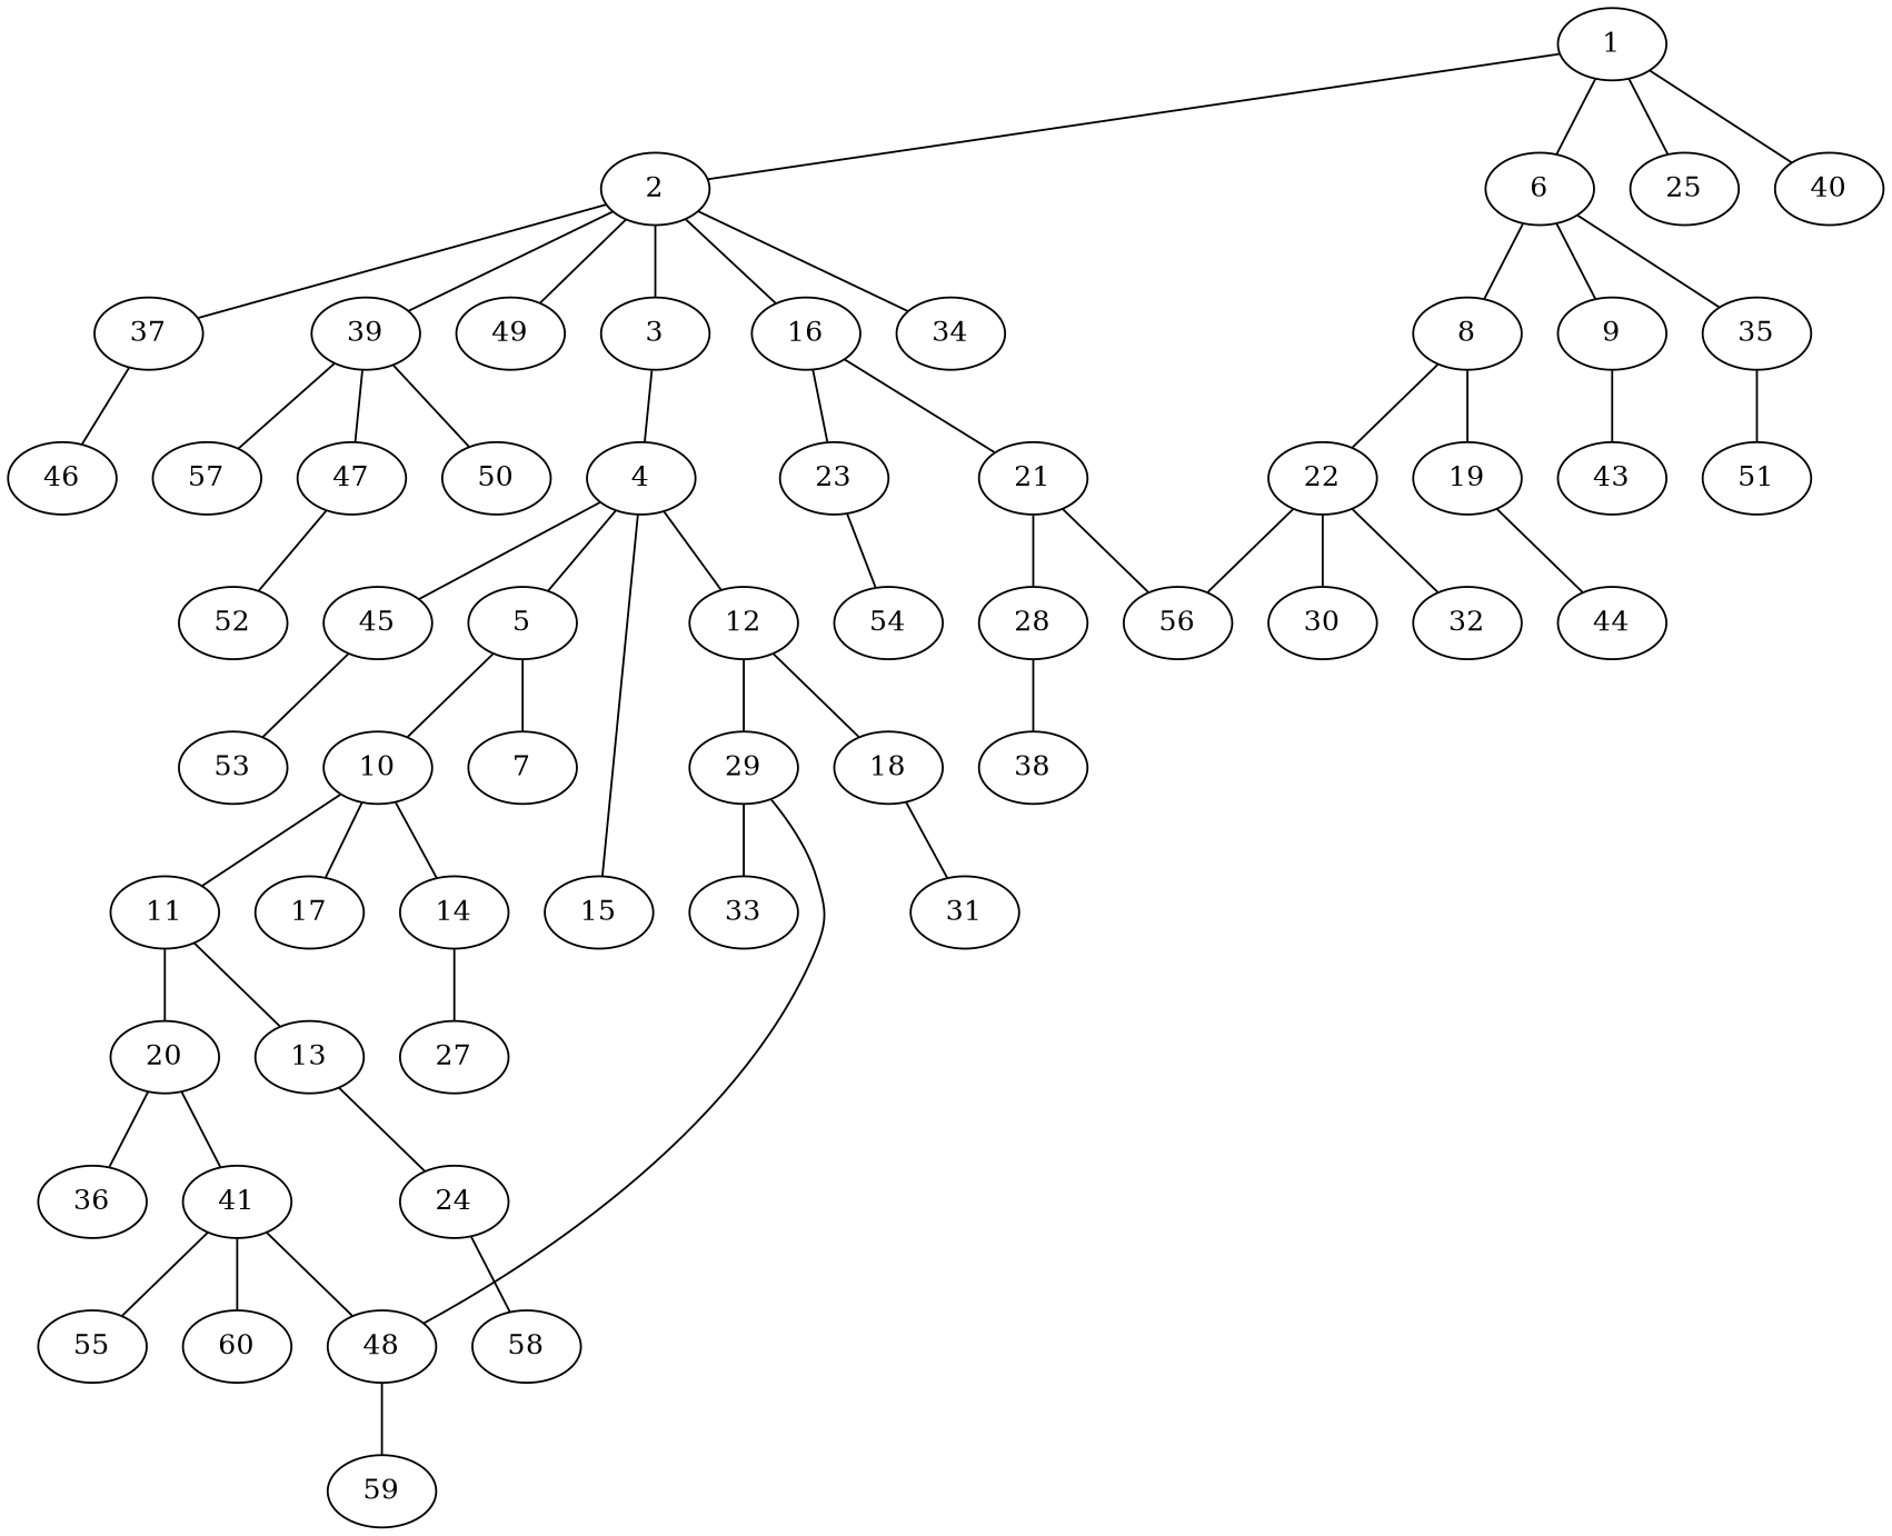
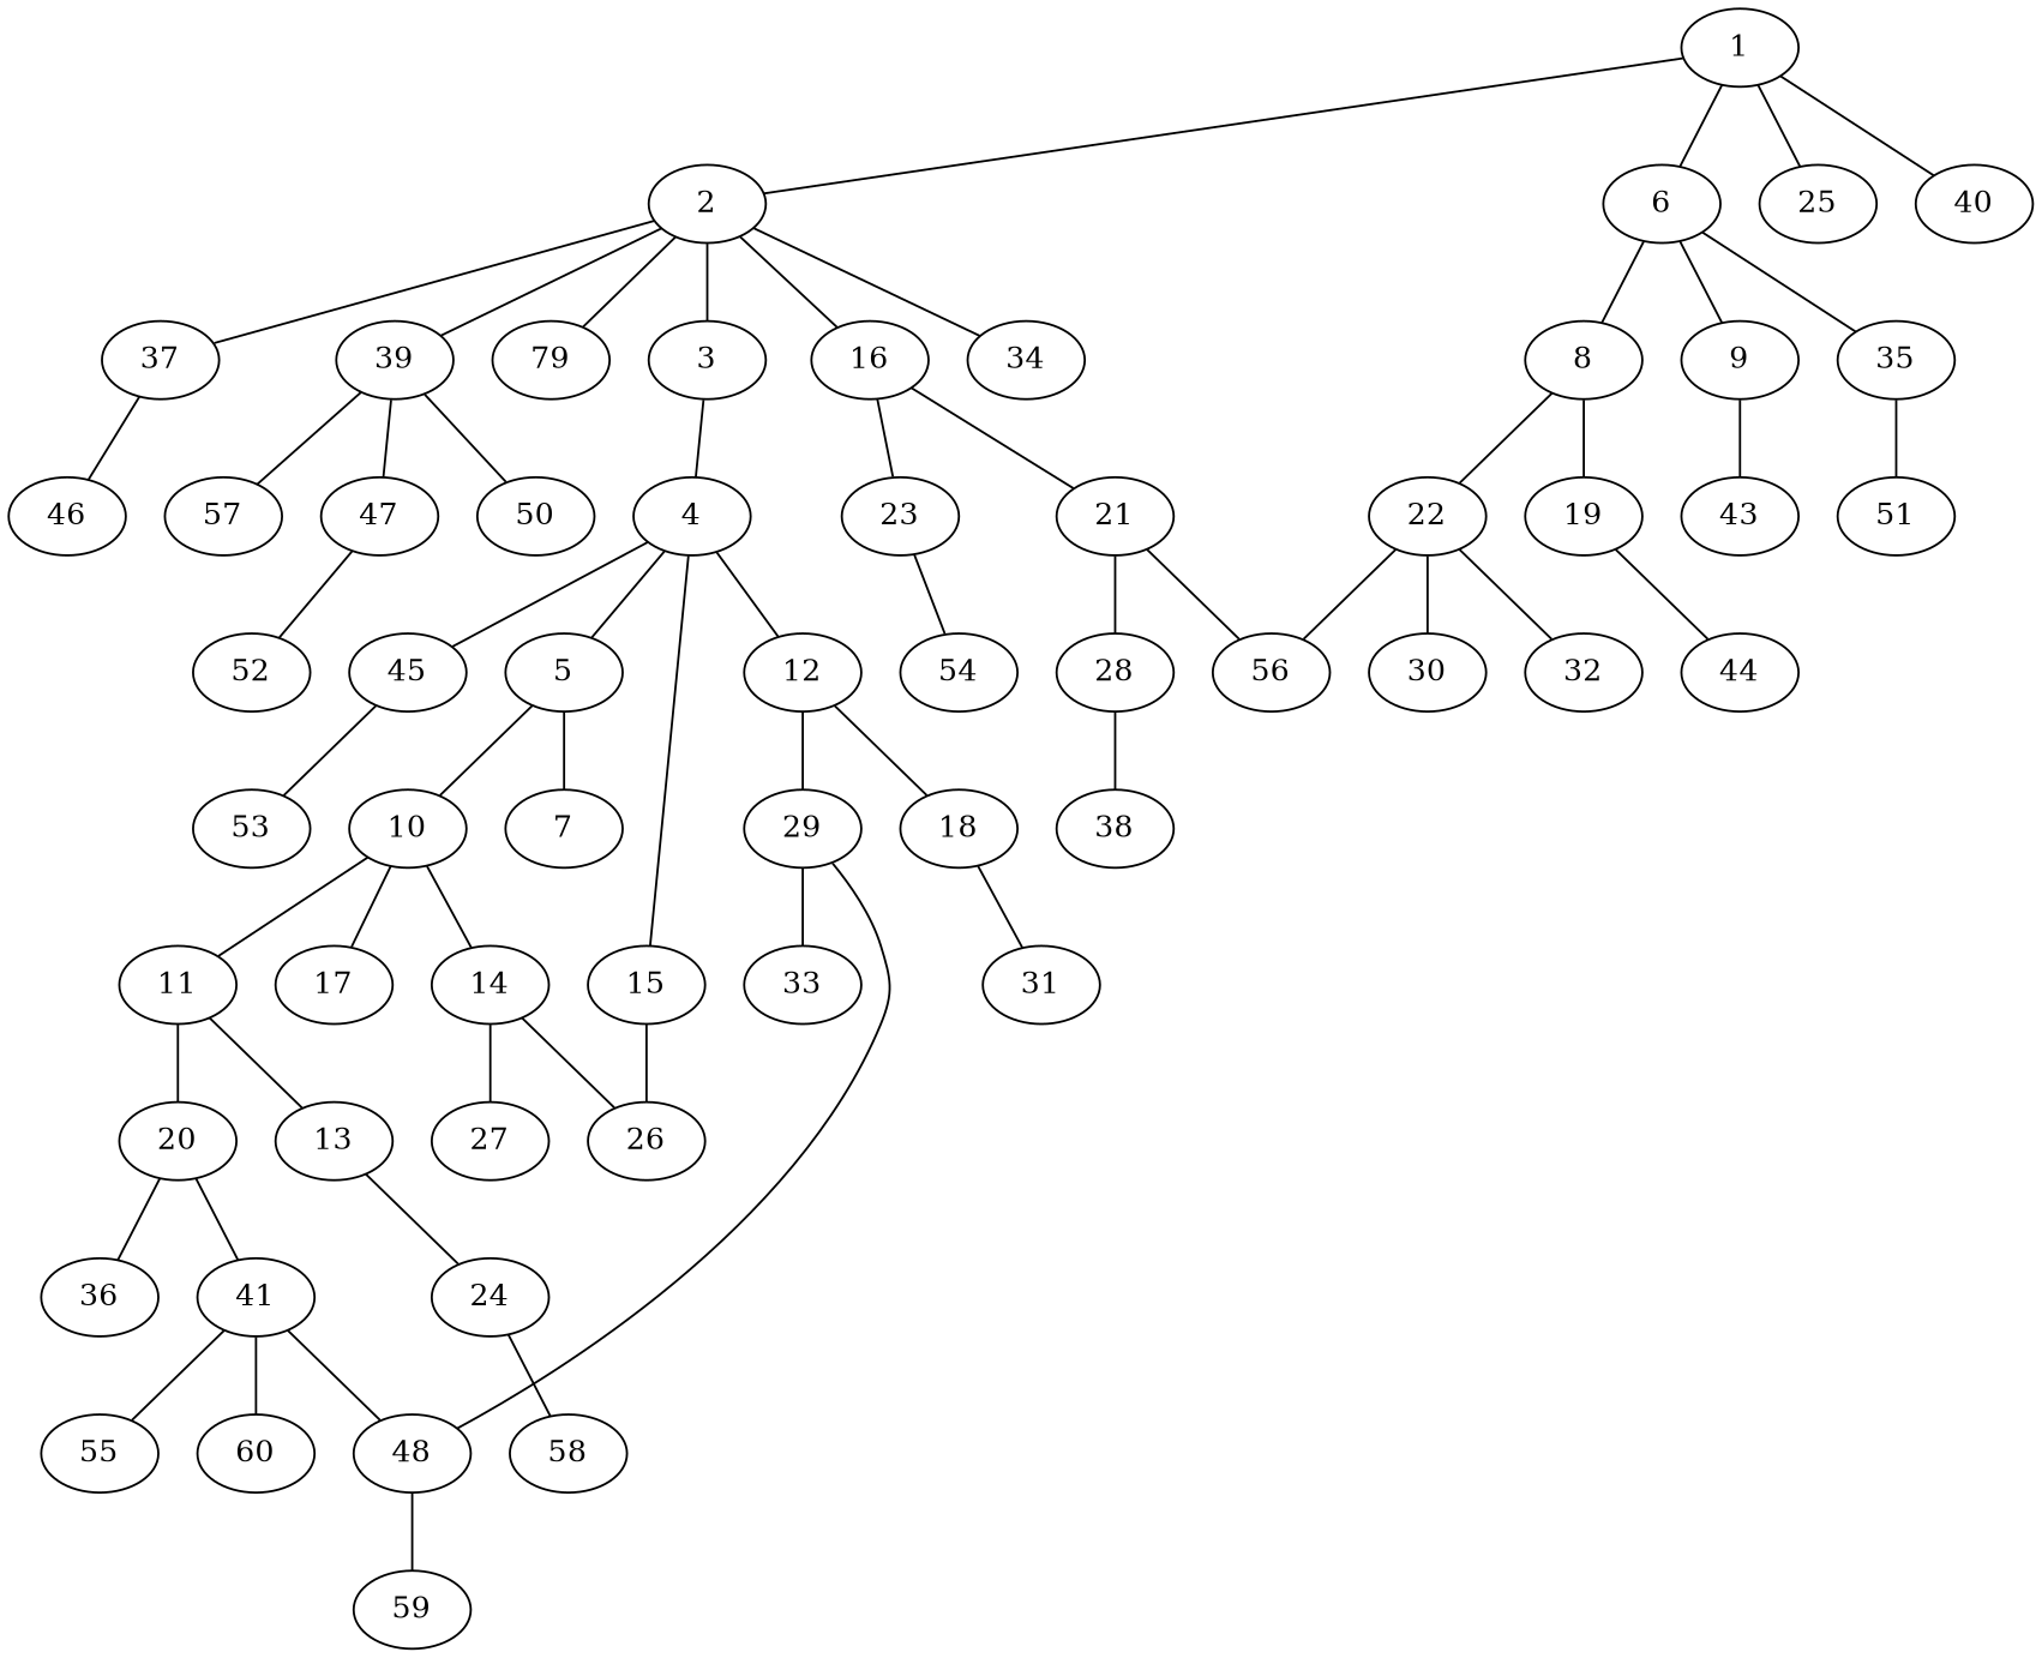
  graph {
    1
    2
    6
    25
    40
    3
    16
    34
    37
    39
-   49
+   49 [label=79]
    8
    9
    35
    4
    21
    23
    46
    47
    50
    57
    19
    22
    43
    51
    5
    12
    15
    45
    56
    28
    54
    52
    7
    10
    18
    29
+   26
    53
    11
    14
    17
    31
    33
    48
    13
    20
    27
    44
    30
    32
    24
    36
    41
    58
    55
    60
    59
    38
    1 -- 2
    1 -- 6
    1 -- 25
    1 -- 40
    2 -- 3
    2 -- 16
    2 -- 34
    2 -- 37
    2 -- 39
    2 -- 49
    6 -- 8
    6 -- 9
    6 -- 35
    3 -- 4
    16 -- 21
    16 -- 23
    37 -- 46
    39 -- 47
    39 -- 50
    39 -- 57
    8 -- 19
    8 -- 22
    9 -- 43
    35 -- 51
    4 -- 5
    4 -- 12
    4 -- 15
    4 -- 45
    21 -- 56
    21 -- 28
    23 -- 54
    47 -- 52
    19 -- 44
    22 -- 56
    22 -- 30
    22 -- 32
    5 -- 7
    5 -- 10
    12 -- 18
    12 -- 29
+   15 -- 26
    45 -- 53
    28 -- 38
    10 -- 11
    10 -- 14
    10 -- 17
    18 -- 31
    29 -- 33
    29 -- 48
    11 -- 13
    11 -- 20
+   14 -- 26
    14 -- 27
    48 -- 59
    13 -- 24
    20 -- 36
    20 -- 41
    24 -- 58
    41 -- 48
    41 -- 55
    41 -- 60
  }
